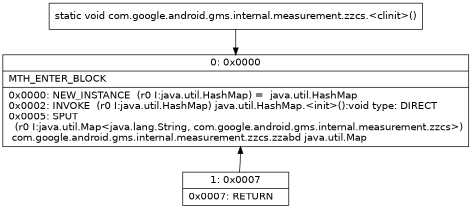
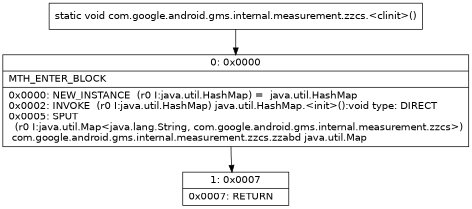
  digraph {
    fontname="DejaVu Sans"
    node [shape=record fontname="DejaVu Sans"]
    edge [fontname="DejaVu Sans"]
    n1 [label="{0\:\ 0x0000|MTH_ENTER_BLOCK\l|0x0000: NEW_INSTANCE  (r0 I:java.util.HashMap) =  java.util.HashMap \l0x0002: INVOKE  (r0 I:java.util.HashMap) java.util.HashMap.\<init\>():void type: DIRECT \l0x0005: SPUT  \l  (r0 I:java.util.Map\<java.lang.String, com.google.android.gms.internal.measurement.zzcs\>)\l com.google.android.gms.internal.measurement.zzcs.zzabd java.util.Map \l}"]
    n2 [label="{1\:\ 0x0007|0x0007: RETURN   \l}"]
    n3 [label="{static void com.google.android.gms.internal.measurement.zzcs.\<clinit\>() }"]
-   n2 -> n1
+   n1 -> n2
    n3 -> n1
  }
